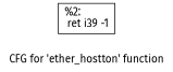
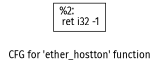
  digraph {
    label="CFG for 'ether_hostton' function"
    fontname="Fira Sans"
-   n1 [label="{%2:\l  ret i39 -1\l}" shape=record fontname="Fira Sans"]
+   n1 [label="{%2:\l  ret i32 -1\l}" shape=record fontname="Fira Sans"]
  }
